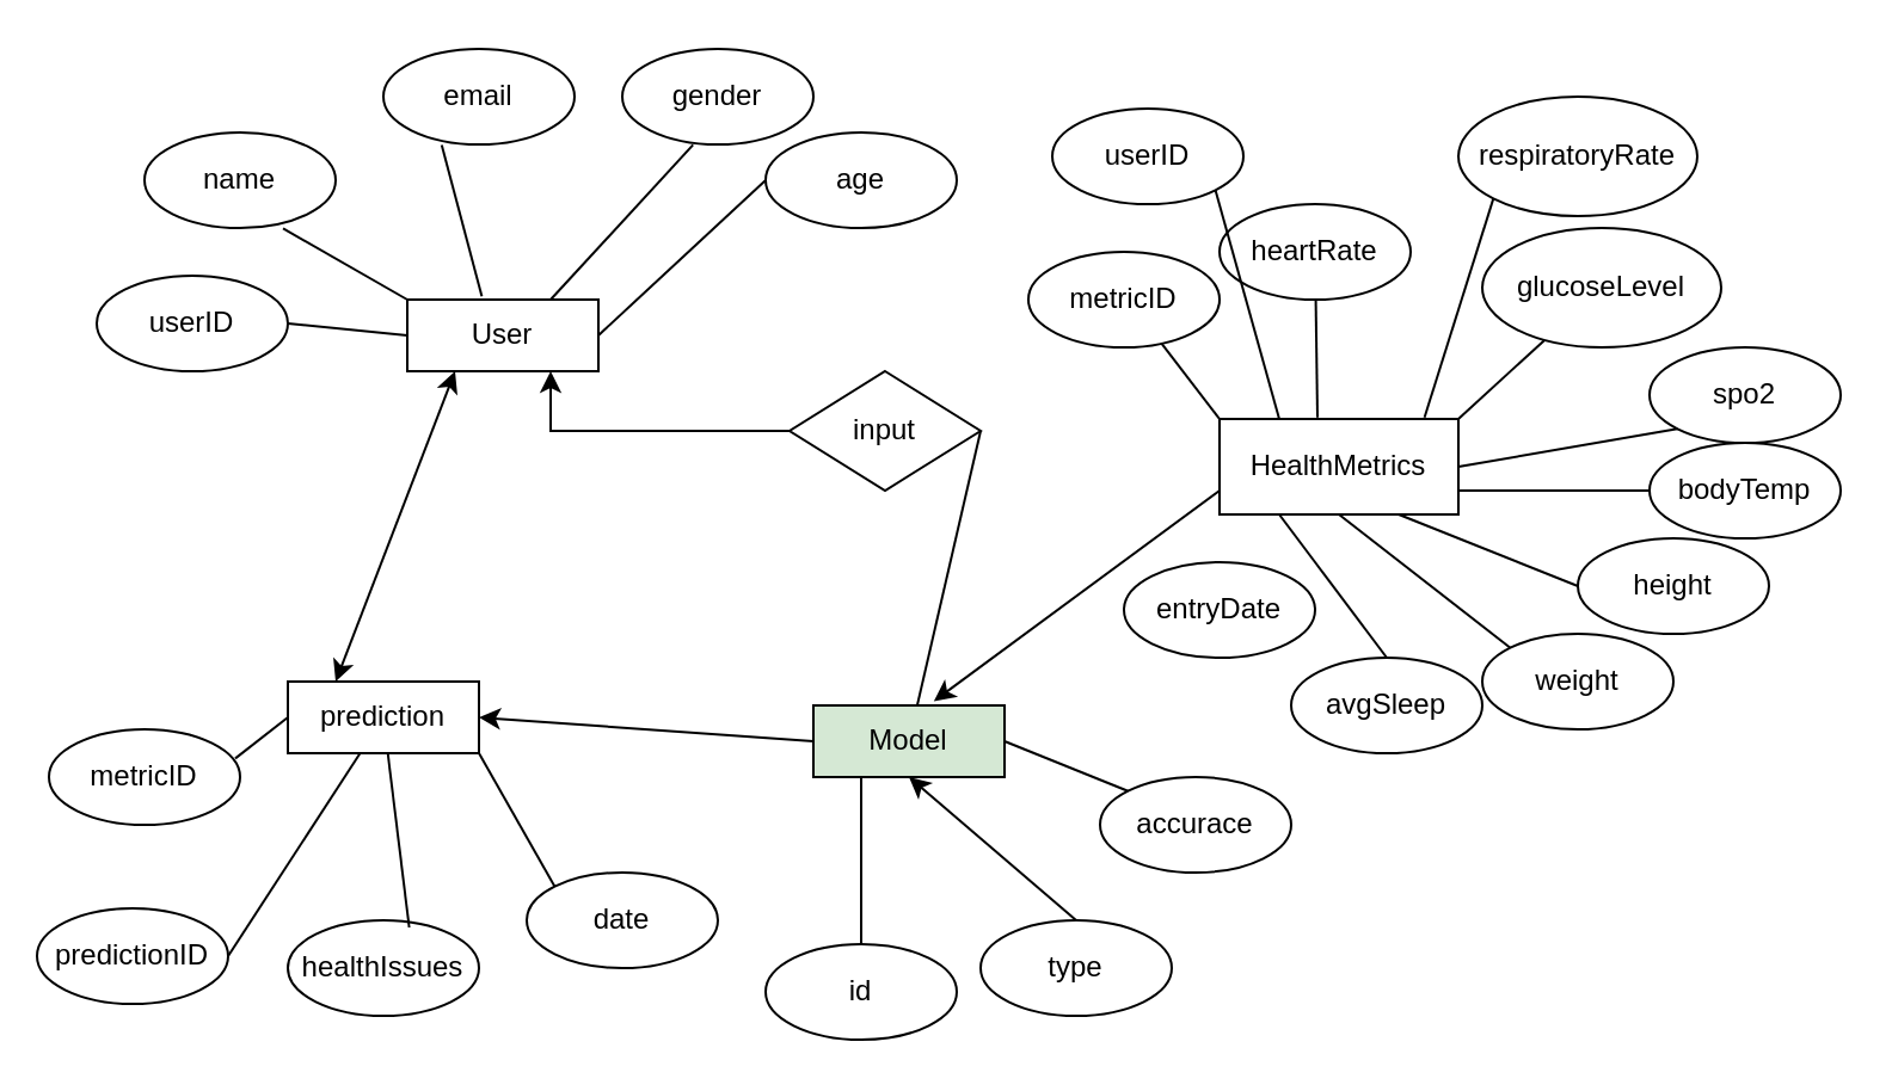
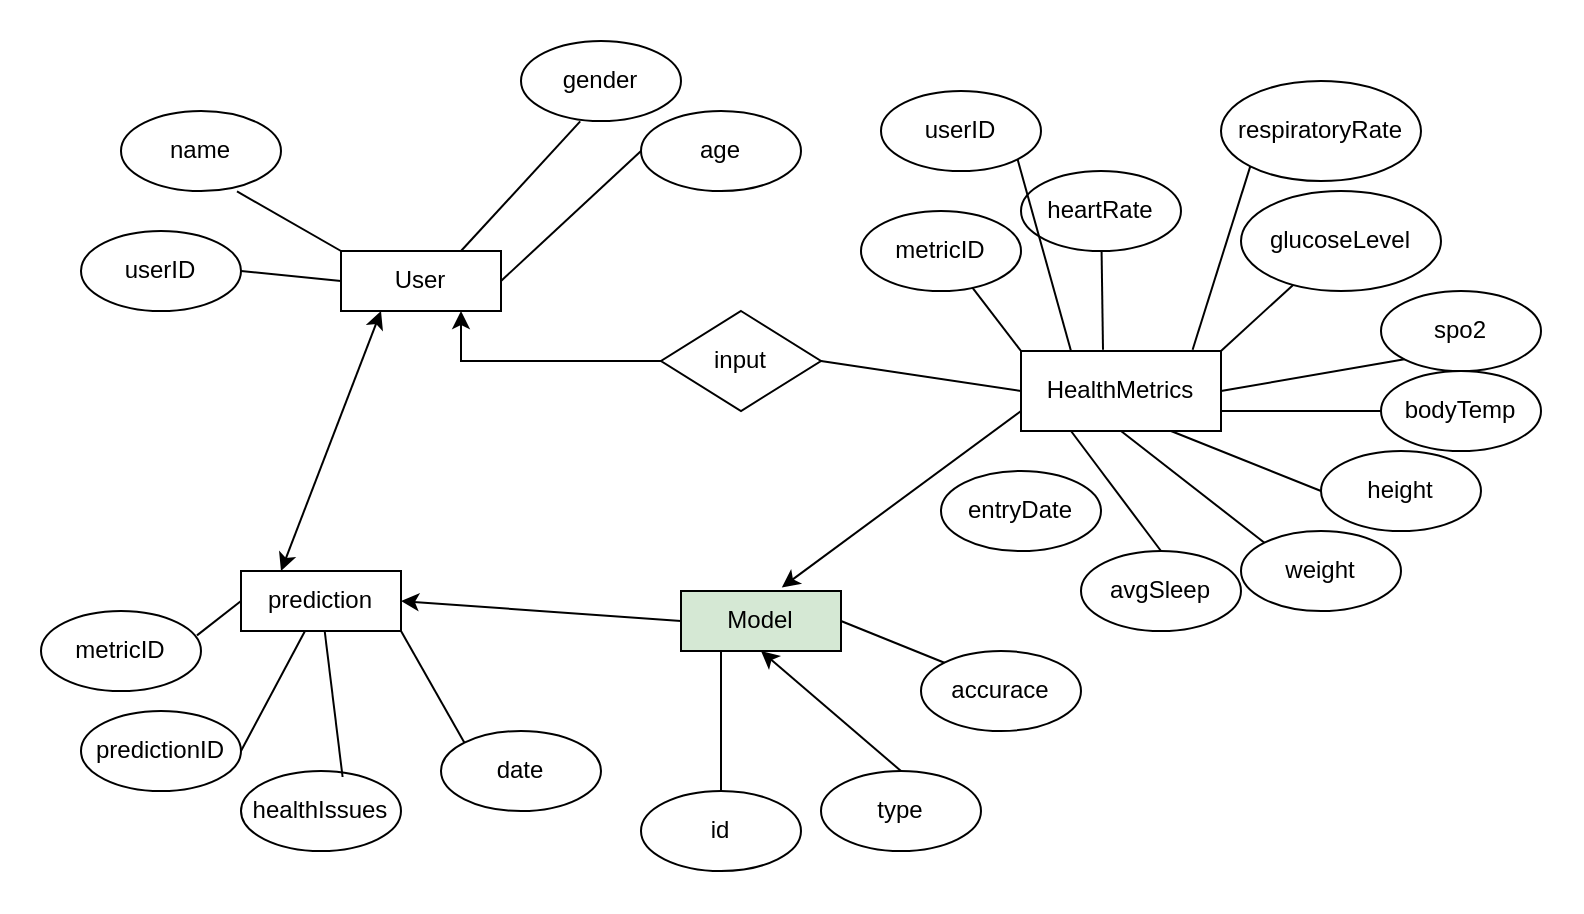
  <mxCell id="0" />
  <mxCell id="1" parent="0" />
  <mxCell id="2" value="User" style="rounded=0;whiteSpace=wrap;html=1;" vertex="1" parent="1"><mxGeometry x="170" y="125" width="80" height="30" as="geometry" /></mxCell>
  <mxCell id="3" value="userID" style="ellipse;whiteSpace=wrap;html=1;" vertex="1" parent="1"><mxGeometry x="40" y="115" width="80" height="40" as="geometry" /></mxCell>
  <mxCell id="4" value="name" style="ellipse;whiteSpace=wrap;html=1;" vertex="1" parent="1"><mxGeometry x="60" y="55" width="80" height="40" as="geometry" /></mxCell>
- <mxCell id="5" value="email" style="ellipse;whiteSpace=wrap;html=1;" vertex="1" parent="1"><mxGeometry x="160" y="20" width="80" height="40" as="geometry" /></mxCell>
  <mxCell id="6" value="gender" style="ellipse;whiteSpace=wrap;html=1;" vertex="1" parent="1"><mxGeometry x="260" y="20" width="80" height="40" as="geometry" /></mxCell>
  <mxCell id="7" value="age" style="ellipse;whiteSpace=wrap;html=1;" vertex="1" parent="1"><mxGeometry x="320" y="55" width="80" height="40" as="geometry" /></mxCell>
  <mxCell id="8" value="HealthMetrics" style="rounded=0;whiteSpace=wrap;html=1;" vertex="1" parent="1"><mxGeometry x="510" y="175" width="100" height="40" as="geometry" /></mxCell>
  <mxCell id="9" value="metricID" style="ellipse;whiteSpace=wrap;html=1;" vertex="1" parent="1"><mxGeometry x="430" y="105" width="80" height="40" as="geometry" /></mxCell>
  <mxCell id="10" value="userID" style="ellipse;whiteSpace=wrap;html=1;" vertex="1" parent="1"><mxGeometry x="440" y="45" width="80" height="40" as="geometry" /></mxCell>
  <mxCell id="11" value="heartRate" style="ellipse;whiteSpace=wrap;html=1;" vertex="1" parent="1"><mxGeometry x="510" y="85" width="80" height="40" as="geometry" /></mxCell>
  <mxCell id="12" value="bodyTemp" style="ellipse;whiteSpace=wrap;html=1;" vertex="1" parent="1"><mxGeometry x="690" y="185" width="80" height="40" as="geometry" /></mxCell>
  <mxCell id="13" value="spo2" style="ellipse;whiteSpace=wrap;html=1;" vertex="1" parent="1"><mxGeometry x="690" y="145" width="80" height="40" as="geometry" /></mxCell>
  <mxCell id="14" value="respiratoryRate" style="ellipse;whiteSpace=wrap;html=1;" vertex="1" parent="1"><mxGeometry x="610" y="40" width="100" height="50" as="geometry" /></mxCell>
  <mxCell id="15" value="glucoseLevel" style="ellipse;whiteSpace=wrap;html=1;" vertex="1" parent="1"><mxGeometry x="620" y="95" width="100" height="50" as="geometry" /></mxCell>
  <mxCell id="16" value="weight" style="ellipse;whiteSpace=wrap;html=1;" vertex="1" parent="1"><mxGeometry x="620" y="265" width="80" height="40" as="geometry" /></mxCell>
  <mxCell id="17" value="height" style="ellipse;whiteSpace=wrap;html=1;" vertex="1" parent="1"><mxGeometry x="660" y="225" width="80" height="40" as="geometry" /></mxCell>
  <mxCell id="18" value="avgSleep" style="ellipse;whiteSpace=wrap;html=1;" vertex="1" parent="1"><mxGeometry x="540" y="275" width="80" height="40" as="geometry" /></mxCell>
  <mxCell id="19" value="entryDate" style="ellipse;whiteSpace=wrap;html=1;" vertex="1" parent="1"><mxGeometry x="470" y="235" width="80" height="40" as="geometry" /></mxCell>
  <mxCell id="20" value="prediction" style="rounded=0;whiteSpace=wrap;html=1;" vertex="1" parent="1"><mxGeometry x="120" y="285" width="80" height="30" as="geometry" /></mxCell>
- <mxCell id="21" value="predictionID" style="ellipse;whiteSpace=wrap;html=1;" vertex="1" parent="1"><mxGeometry x="15" y="380" width="80" height="40" as="geometry" /></mxCell>
+ <mxCell id="21" value="predictionID" style="ellipse;whiteSpace=wrap;html=1;" vertex="1" parent="1"><mxGeometry x="40" y="355" width="80" height="40" as="geometry" /></mxCell>
  <mxCell id="22" value="metricID" style="ellipse;whiteSpace=wrap;html=1;" vertex="1" parent="1"><mxGeometry x="20" y="305" width="80" height="40" as="geometry" /></mxCell>
  <mxCell id="23" value="healthIssues" style="ellipse;whiteSpace=wrap;html=1;" vertex="1" parent="1"><mxGeometry x="120" y="385" width="80" height="40" as="geometry" /></mxCell>
  <mxCell id="24" value="date" style="ellipse;whiteSpace=wrap;html=1;" vertex="1" parent="1"><mxGeometry x="220" y="365" width="80" height="40" as="geometry" /></mxCell>
  <mxCell id="25" value="" style="endArrow=none;html=1;rounded=0;entryX=0;entryY=0.5;entryDx=0;entryDy=0;exitX=1;exitY=0.5;exitDx=0;exitDy=0;" edge="1" parent="1" source="3" target="2"><mxGeometry width="50" height="50" relative="1" as="geometry"><mxPoint x="410" y="225" as="sourcePoint" /><mxPoint x="460" y="175" as="targetPoint" /></mxGeometry></mxCell>
  <mxCell id="26" value="" style="endArrow=none;html=1;rounded=0;entryX=0;entryY=0;entryDx=0;entryDy=0;exitX=0.725;exitY=1.005;exitDx=0;exitDy=0;exitPerimeter=0;" edge="1" parent="1" source="4" target="2"><mxGeometry width="50" height="50" relative="1" as="geometry"><mxPoint x="180" y="105" as="sourcePoint" /><mxPoint x="230" y="110" as="targetPoint" /></mxGeometry></mxCell>
- <mxCell id="27" value="" style="endArrow=none;html=1;rounded=0;entryX=0.39;entryY=-0.047;entryDx=0;entryDy=0;exitX=0.305;exitY=1.005;exitDx=0;exitDy=0;exitPerimeter=0;entryPerimeter=0;" edge="1" parent="1" source="5" target="2"><mxGeometry width="50" height="50" relative="1" as="geometry"><mxPoint x="190" y="115" as="sourcePoint" /><mxPoint x="240" y="120" as="targetPoint" /></mxGeometry></mxCell>
  <mxCell id="28" value="" style="endArrow=none;html=1;rounded=0;entryX=0.75;entryY=0;entryDx=0;entryDy=0;exitX=0.37;exitY=1.005;exitDx=0;exitDy=0;exitPerimeter=0;" edge="1" parent="1" source="6" target="2"><mxGeometry width="50" height="50" relative="1" as="geometry"><mxPoint x="330" y="55" as="sourcePoint" /><mxPoint x="250" y="130" as="targetPoint" /></mxGeometry></mxCell>
  <mxCell id="29" value="" style="endArrow=none;html=1;rounded=0;entryX=1;entryY=0.5;entryDx=0;entryDy=0;exitX=0;exitY=0.5;exitDx=0;exitDy=0;" edge="1" parent="1" source="7" target="2"><mxGeometry width="50" height="50" relative="1" as="geometry"><mxPoint x="210" y="135" as="sourcePoint" /><mxPoint x="260" y="140" as="targetPoint" /></mxGeometry></mxCell>
  <mxCell id="30" value="" style="endArrow=none;html=1;rounded=0;exitX=1;exitY=0.5;exitDx=0;exitDy=0;" edge="1" parent="1" source="21" target="20"><mxGeometry width="50" height="50" relative="1" as="geometry"><mxPoint x="220" y="145" as="sourcePoint" /><mxPoint x="270" y="150" as="targetPoint" /></mxGeometry></mxCell>
  <mxCell id="31" value="" style="endArrow=none;html=1;rounded=0;exitX=0.975;exitY=0.305;exitDx=0;exitDy=0;exitPerimeter=0;entryX=0;entryY=0.5;entryDx=0;entryDy=0;" edge="1" parent="1" source="22" target="20"><mxGeometry width="50" height="50" relative="1" as="geometry"><mxPoint x="230" y="155" as="sourcePoint" /><mxPoint x="180" y="325" as="targetPoint" /></mxGeometry></mxCell>
  <mxCell id="32" value="" style="endArrow=none;html=1;rounded=0;exitX=0.635;exitY=0.075;exitDx=0;exitDy=0;exitPerimeter=0;" edge="1" parent="1" source="23" target="20"><mxGeometry width="50" height="50" relative="1" as="geometry"><mxPoint x="240" y="165" as="sourcePoint" /><mxPoint x="290" y="170" as="targetPoint" /></mxGeometry></mxCell>
  <mxCell id="33" value="" style="endArrow=none;html=1;rounded=0;entryX=1;entryY=1;entryDx=0;entryDy=0;exitX=0;exitY=0;exitDx=0;exitDy=0;" edge="1" parent="1" source="24" target="20"><mxGeometry width="50" height="50" relative="1" as="geometry"><mxPoint x="250" y="175" as="sourcePoint" /><mxPoint x="300" y="180" as="targetPoint" /></mxGeometry></mxCell>
  <mxCell id="34" value="" style="endArrow=none;html=1;rounded=0;entryX=0;entryY=0;entryDx=0;entryDy=0;exitX=0.695;exitY=0.955;exitDx=0;exitDy=0;exitPerimeter=0;" edge="1" parent="1" source="9" target="8"><mxGeometry width="50" height="50" relative="1" as="geometry"><mxPoint x="260" y="185" as="sourcePoint" /><mxPoint x="310" y="190" as="targetPoint" /></mxGeometry></mxCell>
  <mxCell id="35" value="" style="endArrow=none;html=1;rounded=0;entryX=0.25;entryY=0;entryDx=0;entryDy=0;exitX=1;exitY=1;exitDx=0;exitDy=0;" edge="1" parent="1" source="10" target="8"><mxGeometry width="50" height="50" relative="1" as="geometry"><mxPoint x="270" y="195" as="sourcePoint" /><mxPoint x="320" y="200" as="targetPoint" /></mxGeometry></mxCell>
  <mxCell id="36" value="" style="endArrow=none;html=1;rounded=0;entryX=0.41;entryY=-0.015;entryDx=0;entryDy=0;entryPerimeter=0;" edge="1" parent="1" source="11" target="8"><mxGeometry width="50" height="50" relative="1" as="geometry"><mxPoint x="280" y="205" as="sourcePoint" /><mxPoint x="330" y="210" as="targetPoint" /></mxGeometry></mxCell>
  <mxCell id="37" value="" style="endArrow=none;html=1;rounded=0;entryX=0.858;entryY=-0.015;entryDx=0;entryDy=0;exitX=0;exitY=1;exitDx=0;exitDy=0;entryPerimeter=0;" edge="1" parent="1" source="14" target="8"><mxGeometry width="50" height="50" relative="1" as="geometry"><mxPoint x="300" y="225" as="sourcePoint" /><mxPoint x="350" y="230" as="targetPoint" /></mxGeometry></mxCell>
  <mxCell id="38" value="" style="endArrow=none;html=1;rounded=0;entryX=1;entryY=0;entryDx=0;entryDy=0;" edge="1" parent="1" source="15" target="8"><mxGeometry width="50" height="50" relative="1" as="geometry"><mxPoint x="310" y="235" as="sourcePoint" /><mxPoint x="360" y="240" as="targetPoint" /></mxGeometry></mxCell>
  <mxCell id="39" value="" style="endArrow=none;html=1;rounded=0;entryX=1;entryY=0.5;entryDx=0;entryDy=0;exitX=0;exitY=1;exitDx=0;exitDy=0;" edge="1" parent="1" source="13" target="8"><mxGeometry width="50" height="50" relative="1" as="geometry"><mxPoint x="320" y="245" as="sourcePoint" /><mxPoint x="370" y="250" as="targetPoint" /></mxGeometry></mxCell>
  <mxCell id="40" value="" style="endArrow=none;html=1;rounded=0;entryX=1;entryY=0.75;entryDx=0;entryDy=0;" edge="1" parent="1" source="12" target="8"><mxGeometry width="50" height="50" relative="1" as="geometry"><mxPoint x="330" y="255" as="sourcePoint" /><mxPoint x="380" y="260" as="targetPoint" /></mxGeometry></mxCell>
  <mxCell id="41" value="" style="endArrow=none;html=1;rounded=0;entryX=0.75;entryY=1;entryDx=0;entryDy=0;exitX=0;exitY=0.5;exitDx=0;exitDy=0;" edge="1" parent="1" source="17" target="8"><mxGeometry width="50" height="50" relative="1" as="geometry"><mxPoint x="730" y="255" as="sourcePoint" /><mxPoint x="390" y="270" as="targetPoint" /></mxGeometry></mxCell>
  <mxCell id="42" value="" style="endArrow=none;html=1;rounded=0;entryX=0.5;entryY=1;entryDx=0;entryDy=0;exitX=0;exitY=0;exitDx=0;exitDy=0;" edge="1" parent="1" source="16" target="8"><mxGeometry width="50" height="50" relative="1" as="geometry"><mxPoint x="350" y="275" as="sourcePoint" /><mxPoint x="400" y="280" as="targetPoint" /></mxGeometry></mxCell>
  <mxCell id="43" value="" style="endArrow=none;html=1;rounded=0;entryX=0.25;entryY=1;entryDx=0;entryDy=0;exitX=0.5;exitY=0;exitDx=0;exitDy=0;" edge="1" parent="1" source="18" target="8"><mxGeometry width="50" height="50" relative="1" as="geometry"><mxPoint x="360" y="285" as="sourcePoint" /><mxPoint x="410" y="290" as="targetPoint" /></mxGeometry></mxCell>
  <mxCell id="44" style="edgeStyle=orthogonalEdgeStyle;rounded=0;orthogonalLoop=1;jettySize=auto;html=1;entryX=0.75;entryY=1;entryDx=0;entryDy=0;" edge="1" parent="1" source="45" target="2"><mxGeometry relative="1" as="geometry" /></mxCell>
  <mxCell id="45" value="input" style="rhombus;whiteSpace=wrap;html=1;" vertex="1" parent="1"><mxGeometry x="330" y="155" width="80" height="50" as="geometry" /></mxCell>
- <mxCell id="46" value="" style="endArrow=none;html=1;rounded=0;exitX=1;exitY=0.5;exitDx=0;exitDy=0;" edge="1" parent="1" source="45" target="48"><mxGeometry width="50" height="50" relative="1" as="geometry"><mxPoint x="410" y="225" as="sourcePoint" /><mxPoint x="460" y="175" as="targetPoint" /></mxGeometry></mxCell>
+ <mxCell id="46" value="" style="endArrow=none;html=1;rounded=0;entryX=0;entryY=0.5;entryDx=0;entryDy=0;exitX=1;exitY=0.5;exitDx=0;exitDy=0;" edge="1" parent="1" source="45" target="8"><mxGeometry width="50" height="50" relative="1" as="geometry"><mxPoint x="410" y="225" as="sourcePoint" /><mxPoint x="460" y="175" as="targetPoint" /></mxGeometry></mxCell>
  <mxCell id="47" value="" style="endArrow=classic;startArrow=classic;html=1;rounded=0;exitX=0.25;exitY=0;exitDx=0;exitDy=0;entryX=0.25;entryY=1;entryDx=0;entryDy=0;" edge="1" parent="1" source="20" target="2"><mxGeometry width="50" height="50" relative="1" as="geometry"><mxPoint x="410" y="225" as="sourcePoint" /><mxPoint x="460" y="175" as="targetPoint" /></mxGeometry></mxCell>
  <mxCell id="48" value="Model" style="rounded=0;whiteSpace=wrap;html=1;fillColor=#d5e8d4;" vertex="1" parent="1"><mxGeometry x="340" y="295" width="80" height="30" as="geometry" /></mxCell>
  <mxCell id="49" value="id" style="ellipse;whiteSpace=wrap;html=1;" vertex="1" parent="1"><mxGeometry x="320" y="395" width="80" height="40" as="geometry" /></mxCell>
  <mxCell id="50" value="type" style="ellipse;whiteSpace=wrap;html=1;" vertex="1" parent="1"><mxGeometry x="410" y="385" width="80" height="40" as="geometry" /></mxCell>
  <mxCell id="51" value="accurace" style="ellipse;whiteSpace=wrap;html=1;" vertex="1" parent="1"><mxGeometry x="460" y="325" width="80" height="40" as="geometry" /></mxCell>
  <mxCell id="52" value="" style="endArrow=none;html=1;rounded=0;exitX=0.5;exitY=0;exitDx=0;exitDy=0;entryX=0.25;entryY=1;entryDx=0;entryDy=0;" edge="1" parent="1" source="49" target="48"><mxGeometry width="50" height="50" relative="1" as="geometry"><mxPoint x="700" y="560" as="sourcePoint" /><mxPoint x="391" y="360" as="targetPoint" /></mxGeometry></mxCell>
  <mxCell id="53" value="" style="endArrow=classic;html=1;rounded=0;entryX=0.5;entryY=1;entryDx=0;entryDy=0;exitX=0.5;exitY=0;exitDx=0;exitDy=0;" edge="1" parent="1" source="50" target="48"><mxGeometry width="50" height="50" relative="1" as="geometry"><mxPoint x="470" y="440" as="sourcePoint" /><mxPoint x="520" y="445" as="targetPoint" /></mxGeometry></mxCell>
  <mxCell id="54" value="" style="endArrow=none;html=1;rounded=0;entryX=1;entryY=0.5;entryDx=0;entryDy=0;exitX=0;exitY=0;exitDx=0;exitDy=0;" edge="1" parent="1" source="51" target="48"><mxGeometry width="50" height="50" relative="1" as="geometry"><mxPoint x="480" y="450" as="sourcePoint" /><mxPoint x="530" y="455" as="targetPoint" /></mxGeometry></mxCell>
  <mxCell id="55" value="" style="endArrow=classic;html=1;rounded=0;exitX=0;exitY=0.75;exitDx=0;exitDy=0;entryX=0.63;entryY=-0.06;entryDx=0;entryDy=0;entryPerimeter=0;" edge="1" parent="1" source="8" target="48"><mxGeometry width="50" height="50" relative="1" as="geometry"><mxPoint x="410" y="325" as="sourcePoint" /><mxPoint x="460" y="275" as="targetPoint" /></mxGeometry></mxCell>
  <mxCell id="56" value="" style="endArrow=classic;html=1;rounded=0;exitX=0;exitY=0.5;exitDx=0;exitDy=0;entryX=1;entryY=0.5;entryDx=0;entryDy=0;" edge="1" parent="1" source="48" target="20"><mxGeometry width="50" height="50" relative="1" as="geometry"><mxPoint x="410" y="325" as="sourcePoint" /><mxPoint x="460" y="275" as="targetPoint" /></mxGeometry></mxCell>
